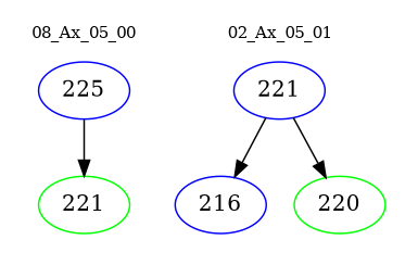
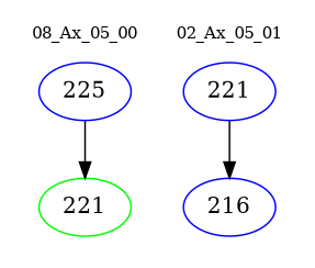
  digraph {
    node [color=blue]
    edge [color=black]
    n1 [label=225]
    n2 [color=green label=221]
    n3 [label=221]
    n4 [label=216]
-   n5 [color=green label=220]
    subgraph cluster_1 {
      color=white
      fontsize=10
      label="08_Ax_05_00"
      n1
      n2
    }
    subgraph cluster_2 {
      color=white
      fontsize=10
      label="02_Ax_05_01"
      n3
      n4
-     n5
    }
    n1 -> n2
    n3 -> n4
-   n3 -> n5
  }
